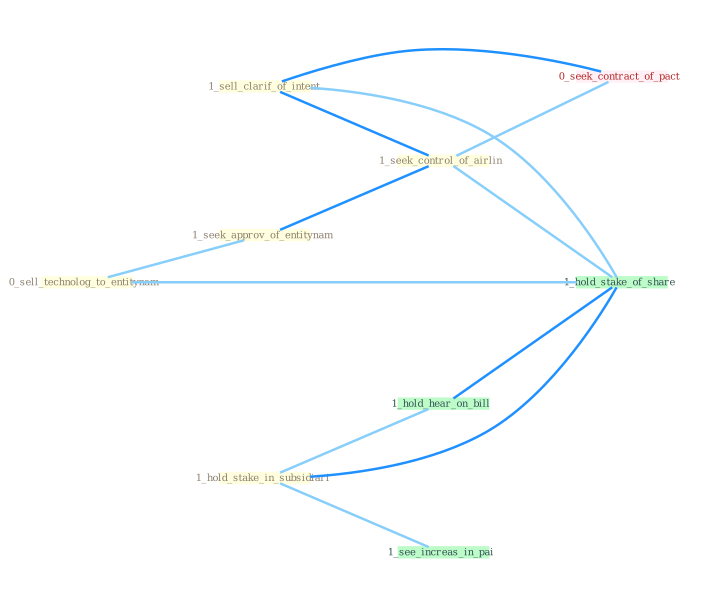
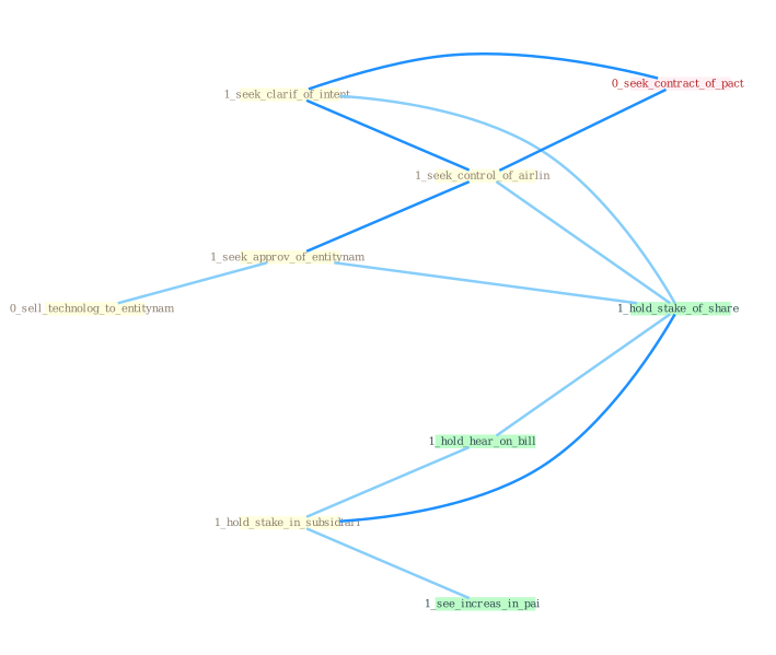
  graph {
    rankdir=LR
    node [color="#ffffe0" fixedsize=true fontcolor="#8b7d6b" fontsize=4 shape=polygon style=filled]
    edge [color="#87cefa" w=1]
    "0_sell_technolog_to_entitynam " [height=.06 width=.5]
    "1_seek_approv_of_entitynam " [height=.06 width=.5]
    "1_hold_stake_in_subsidiari " [height=.06 width=.5]
-   "1_seek_clarif_of_intent " [height=.06 width=.5 label="1_sell_clarif_of_intent"]
+   "1_seek_clarif_of_intent " [height=.06 width=.5]
    "1_seek_control_of_airlin " [height=.06 width=.5]
    "0_seek_contract_of_pact " [color="#fff0f5" fontcolor="#b22222" height=.06 width=.5]
    "1_hold_stake_of_share " [color="#BDFCC9" fontcolor="#2f4f4f" height=.06 width=.5]
    "1_see_increas_in_pai " [color="#BDFCC9" fontcolor="#2f4f4f" height=.06 width=.5]
    "1_hold_hear_on_bill " [color="#BDFCC9" fontcolor="#2f4f4f" height=.06 width=.5]
    subgraph sub_1 {
      "0_sell_technolog_to_entitynam "
      "1_seek_approv_of_entitynam "
      "1_hold_stake_in_subsidiari "
      "1_seek_clarif_of_intent "
      "1_seek_control_of_airlin "
    }
    subgraph sub_2 {
      "0_seek_contract_of_pact "
    }
    "0_sell_technolog_to_entitynam " -- "1_seek_approv_of_entitynam "
    "1_seek_approv_of_entitynam " -- "1_seek_control_of_airlin " [color="#1e90ff" w=2]
-   "0_sell_technolog_to_entitynam " -- "1_hold_stake_of_share "
+   "1_seek_approv_of_entitynam " -- "1_hold_stake_of_share "
    "1_hold_stake_in_subsidiari " -- "1_hold_stake_of_share " [color="#1e90ff" w=2]
    "1_hold_stake_in_subsidiari " -- "1_see_increas_in_pai "
    "1_hold_stake_in_subsidiari " -- "1_hold_hear_on_bill "
    "1_seek_clarif_of_intent " -- "1_seek_control_of_airlin " [color="#1e90ff" w=2]
    "1_seek_clarif_of_intent " -- "0_seek_contract_of_pact " [color="#1e90ff" w=2]
    "1_seek_clarif_of_intent " -- "1_hold_stake_of_share "
-   "1_seek_control_of_airlin " -- "0_seek_contract_of_pact " [w=2]
+   "1_seek_control_of_airlin " -- "0_seek_contract_of_pact " [color="#1e90ff" w=2]
    "1_seek_control_of_airlin " -- "1_hold_stake_of_share "
-   "1_hold_hear_on_bill " -- "1_hold_stake_of_share " [color="#1e90ff"]
+   "1_hold_hear_on_bill " -- "1_hold_stake_of_share "
  }
